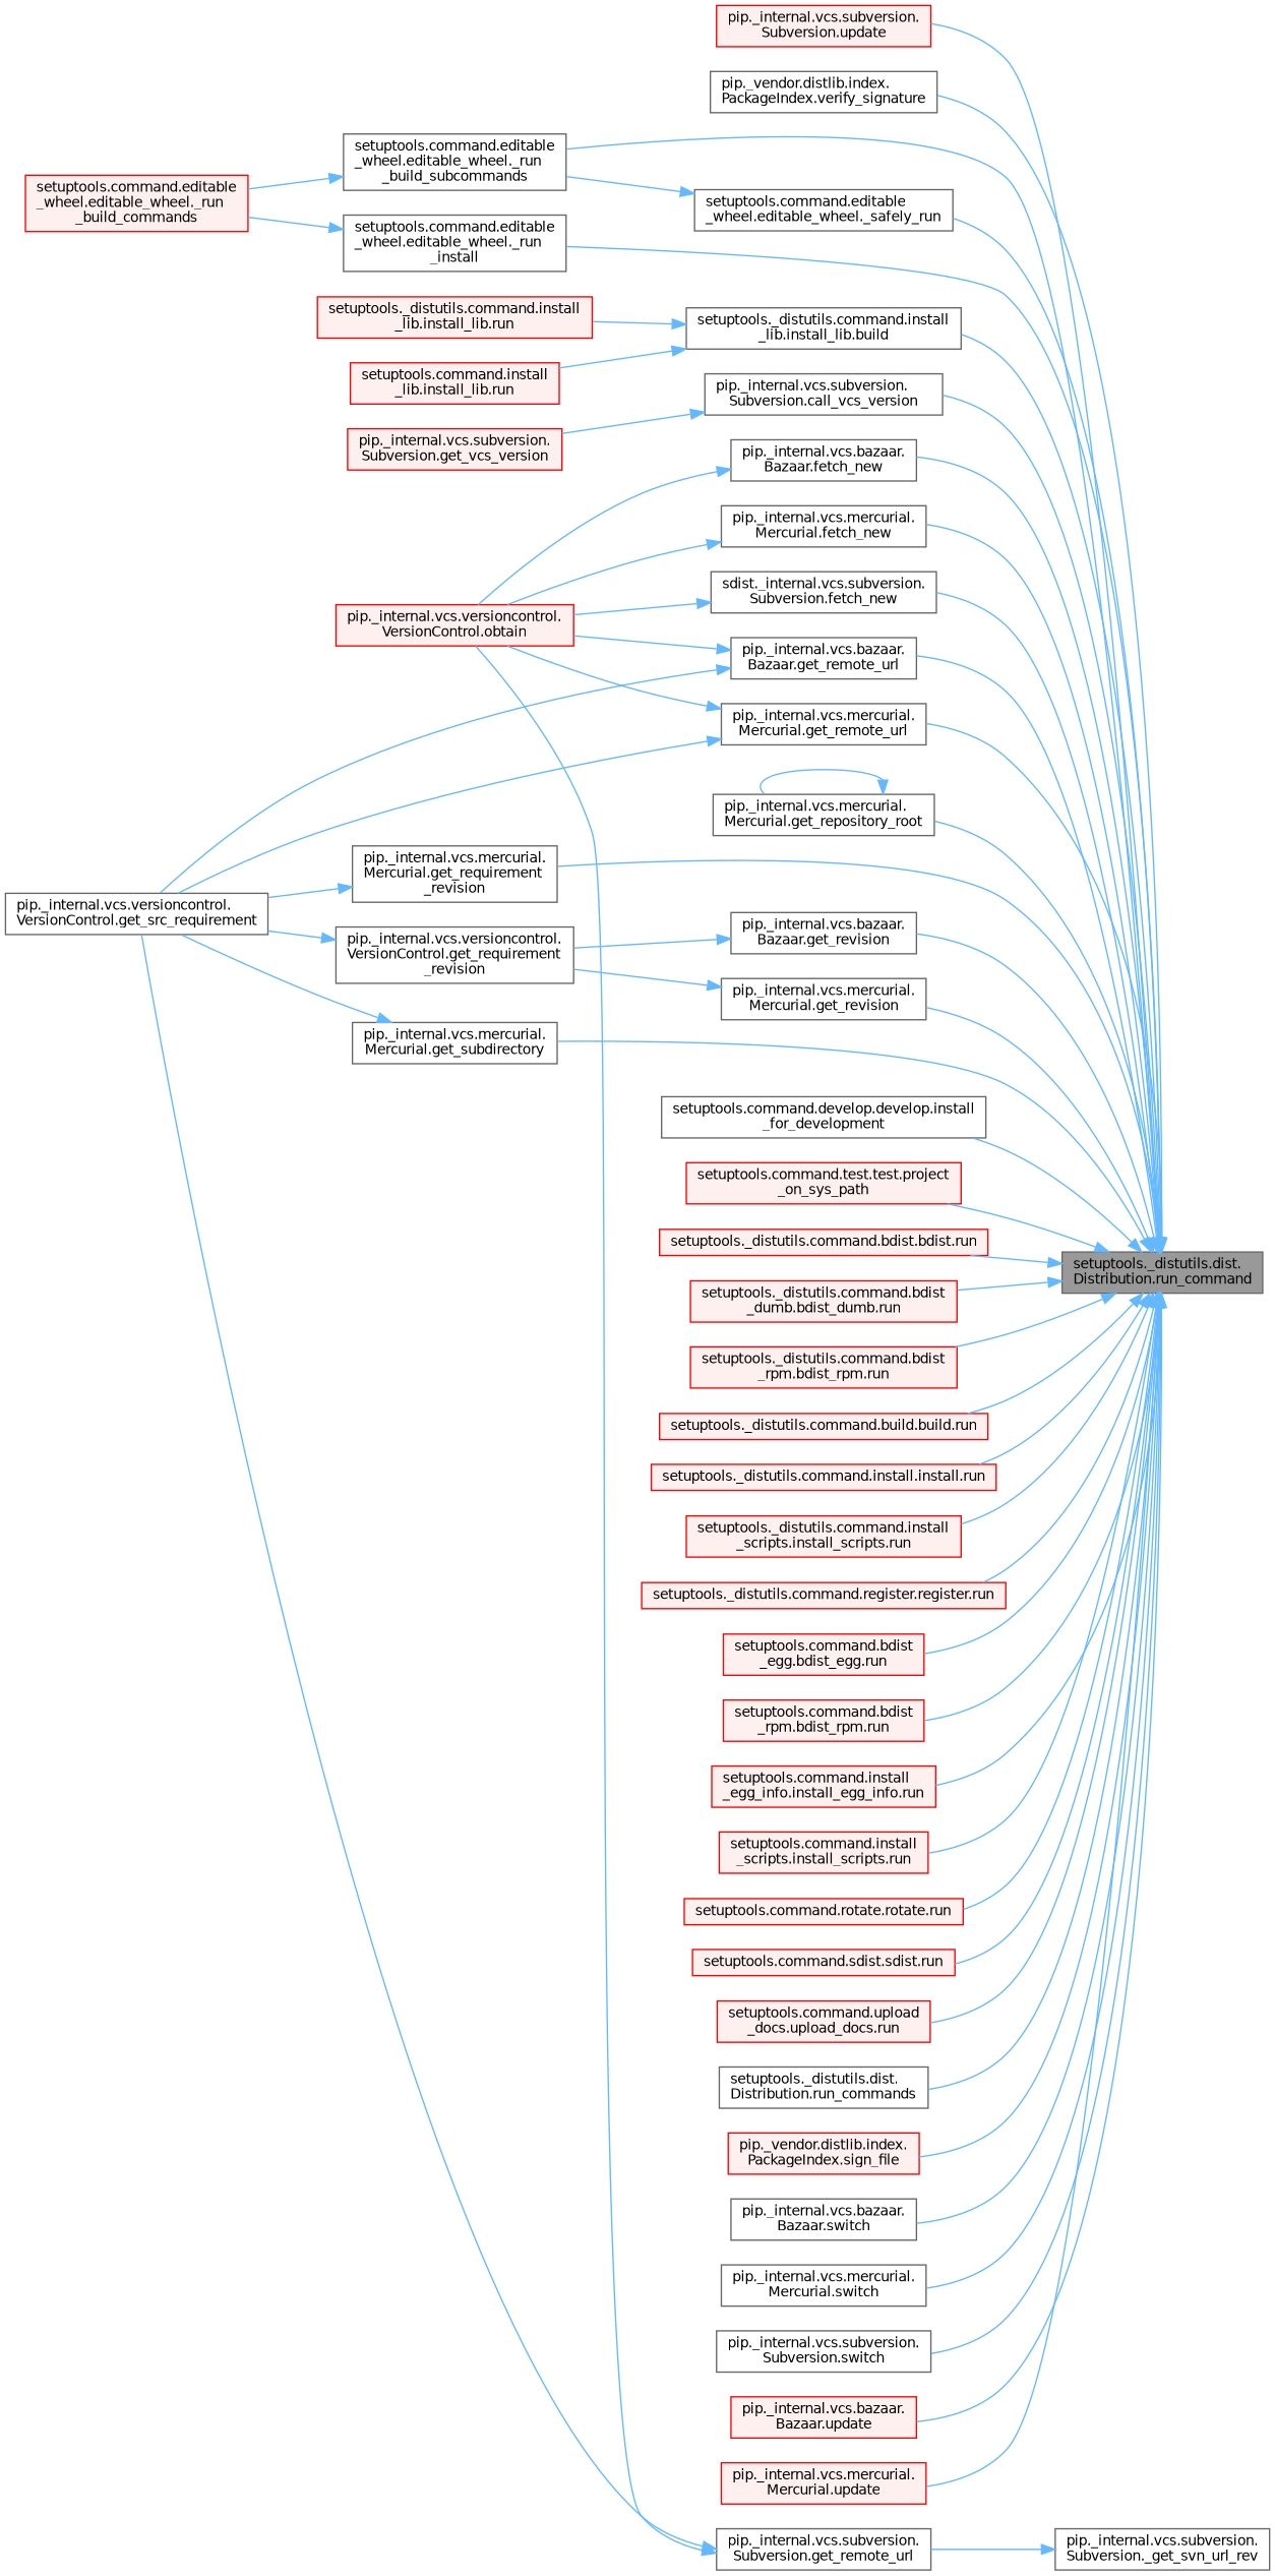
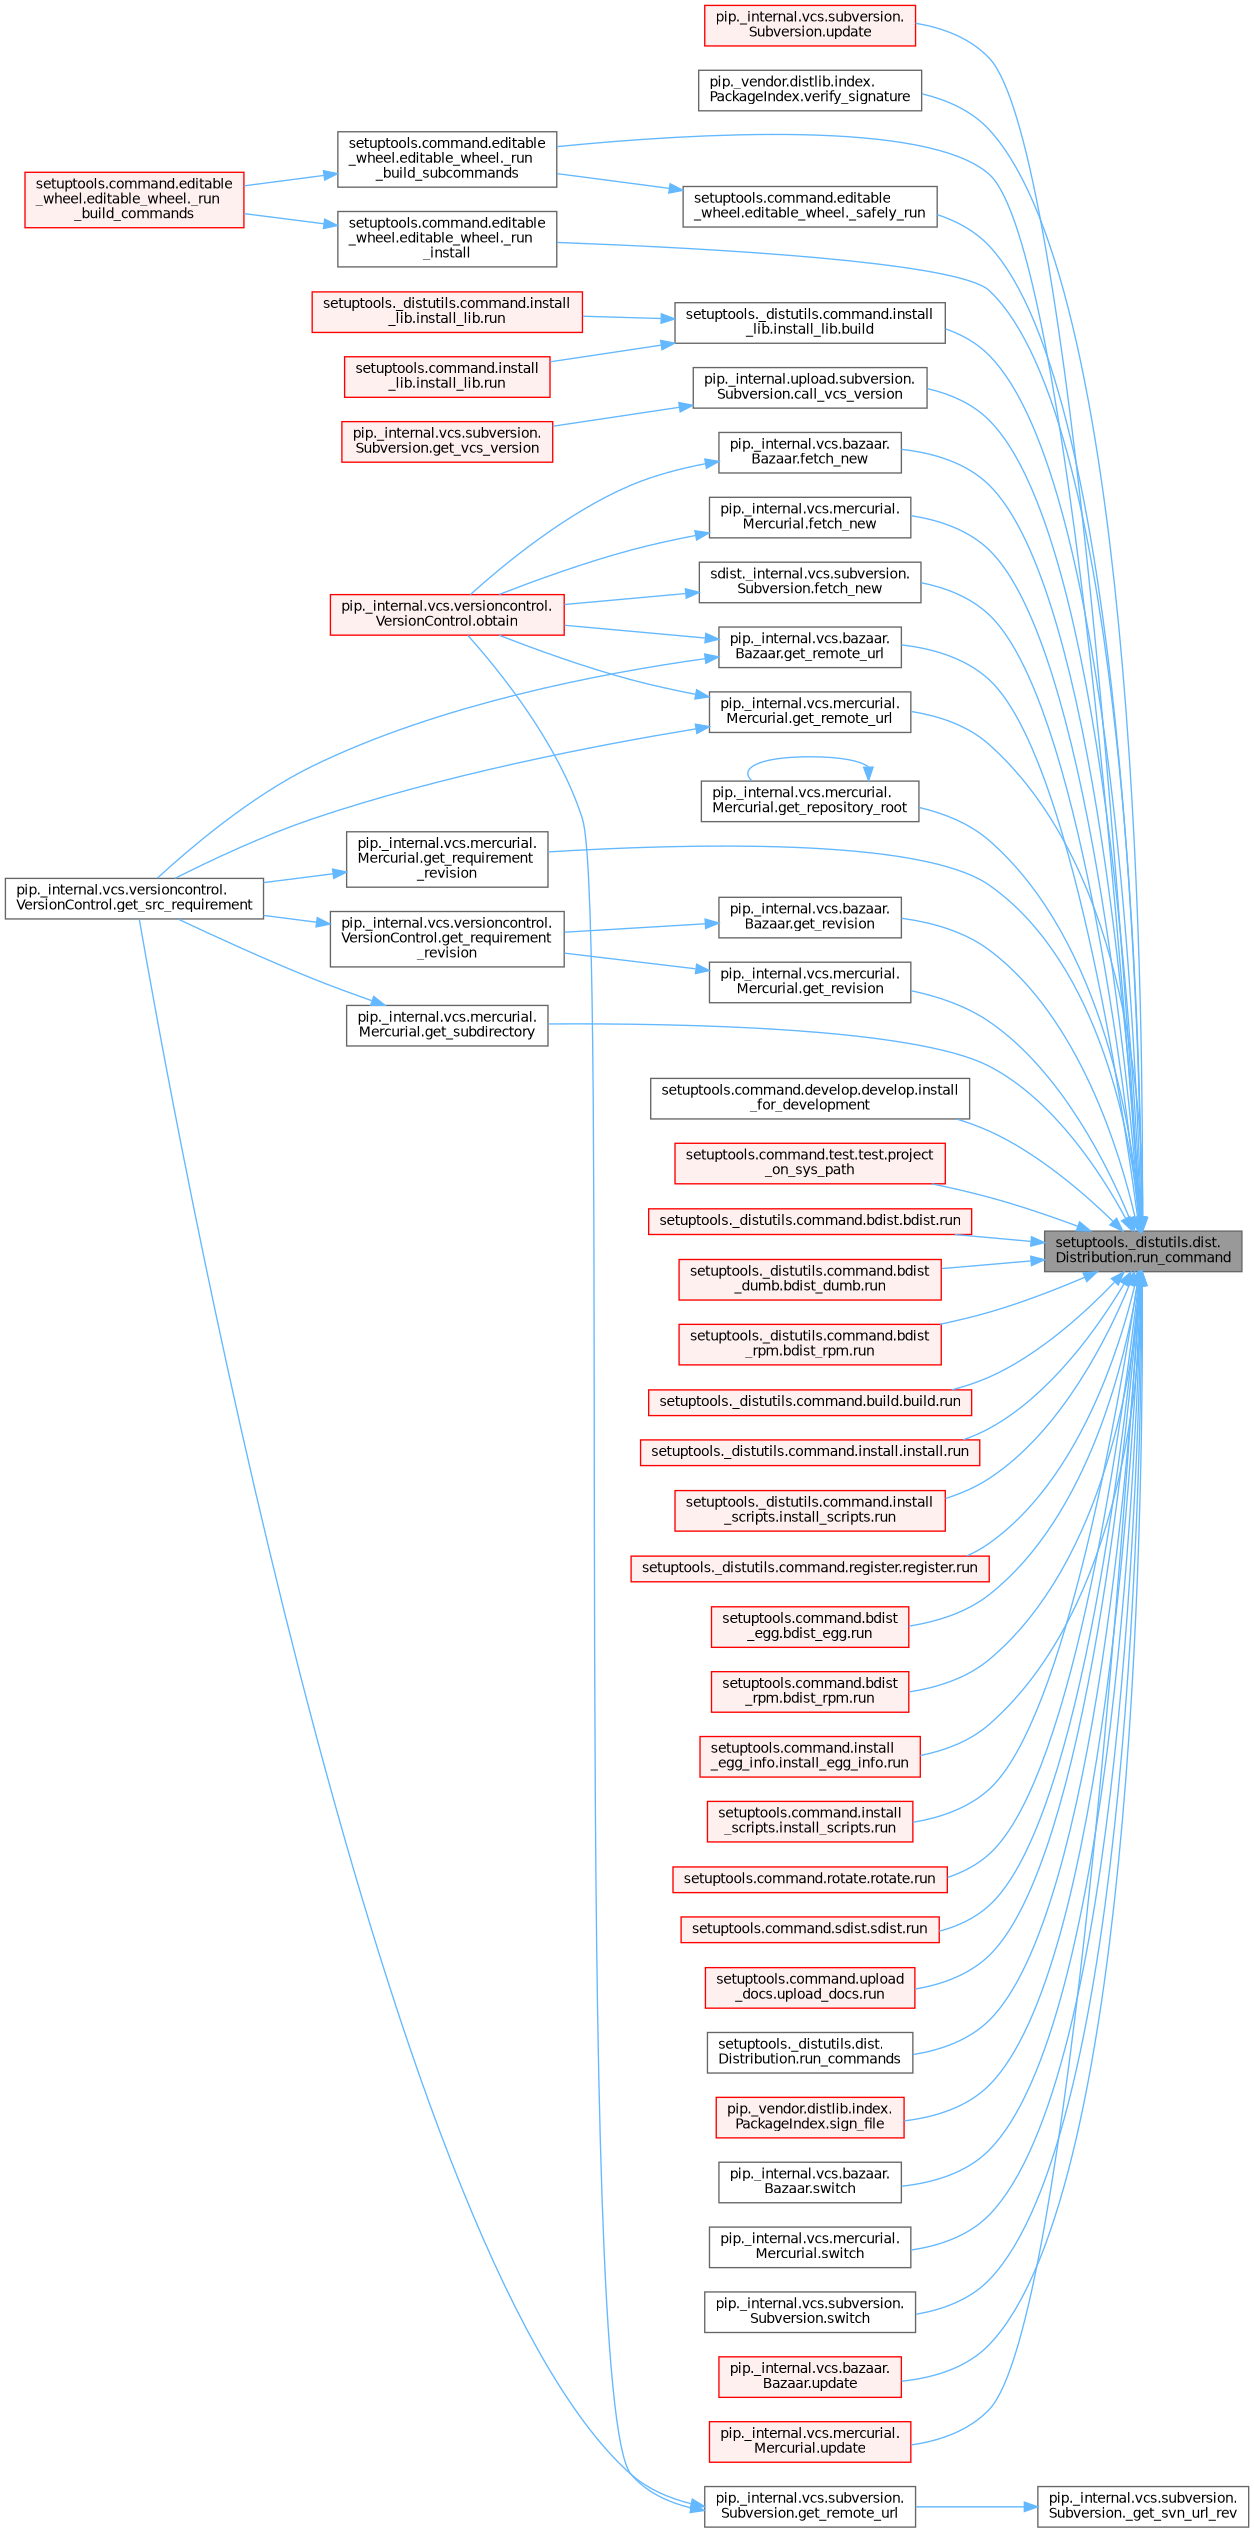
  digraph {
    rankdir=RL
    node [color=grey40 fillcolor=white fontname=Helvetica fontsize=10 shape=box style=filled]
    edge [color=steelblue1 dir=back fontname=Helvetica fontsize=10 labelfontname=Helvetica labelfontsize=10 style=solid]
    n1 [color=gray40 fillcolor=grey60 fontcolor=black height=0.2 label="setuptools._distutils.dist.\lDistribution.run_command" width=0.4]
    n2 [height=0.2 label="setuptools.command.editable\l_wheel.editable_wheel._run\l_build_subcommands" width=0.4]
    n3 [height=0.2 label="setuptools.command.editable\l_wheel.editable_wheel._run\l_install" width=0.4]
    n4 [height=0.2 label="setuptools.command.editable\l_wheel.editable_wheel._safely_run" width=0.4]
    n5 [height=0.2 label="setuptools._distutils.command.install\l_lib.install_lib.build" width=0.4]
-   n6 [height=0.2 label="pip._internal.vcs.subversion.\lSubversion.call_vcs_version" width=0.4]
+   n6 [height=0.2 label="pip._internal.upload.subversion.\lSubversion.call_vcs_version" width=0.4]
    n7 [height=0.2 label="pip._internal.vcs.bazaar.\lBazaar.fetch_new" width=0.4]
    n8 [height=0.2 label="pip._internal.vcs.mercurial.\lMercurial.fetch_new" width=0.4]
    n9 [height=0.2 label="sdist._internal.vcs.subversion.\lSubversion.fetch_new" width=0.4]
    n10 [height=0.2 label="pip._internal.vcs.bazaar.\lBazaar.get_remote_url" width=0.4]
    n11 [height=0.2 label="pip._internal.vcs.mercurial.\lMercurial.get_remote_url" width=0.4]
    n12 [height=0.2 label="pip._internal.vcs.mercurial.\lMercurial.get_repository_root" width=0.4]
    n13 [height=0.2 label="pip._internal.vcs.mercurial.\lMercurial.get_requirement\l_revision" width=0.4]
    n14 [height=0.2 label="pip._internal.vcs.bazaar.\lBazaar.get_revision" width=0.4]
    n15 [height=0.2 label="pip._internal.vcs.mercurial.\lMercurial.get_revision" width=0.4]
    n16 [height=0.2 label="pip._internal.vcs.mercurial.\lMercurial.get_subdirectory" width=0.4]
    n17 [height=0.2 label="setuptools.command.develop.develop.install\l_for_development" width=0.4]
    n18 [color=red fillcolor="#FFF0F0" height=0.2 label="setuptools.command.test.test.project\l_on_sys_path" width=0.4]
    n19 [color=red fillcolor="#FFF0F0" height=0.2 label="setuptools._distutils.command.bdist.bdist.run" width=0.4]
    n20 [color=red fillcolor="#FFF0F0" height=0.2 label="setuptools._distutils.command.bdist\l_dumb.bdist_dumb.run" width=0.4]
    n21 [color=red fillcolor="#FFF0F0" height=0.2 label="setuptools._distutils.command.bdist\l_rpm.bdist_rpm.run" width=0.4]
    n22 [color=red fillcolor="#FFF0F0" height=0.2 label="setuptools._distutils.command.build.build.run" width=0.4]
    n23 [color=red fillcolor="#FFF0F0" height=0.2 label="setuptools._distutils.command.install.install.run" width=0.4]
    n24 [color=red fillcolor="#FFF0F0" height=0.2 label="setuptools._distutils.command.install\l_scripts.install_scripts.run" width=0.4]
    n25 [color=red fillcolor="#FFF0F0" height=0.2 label="setuptools._distutils.command.register.register.run" width=0.4]
    n26 [color=red fillcolor="#FFF0F0" height=0.2 label="setuptools.command.bdist\l_egg.bdist_egg.run" width=0.4]
    n27 [color=red fillcolor="#FFF0F0" height=0.2 label="setuptools.command.bdist\l_rpm.bdist_rpm.run" width=0.4]
    n28 [color=red fillcolor="#FFF0F0" height=0.2 label="setuptools.command.install\l_egg_info.install_egg_info.run" width=0.4]
    n29 [color=red fillcolor="#FFF0F0" height=0.2 label="setuptools.command.install\l_scripts.install_scripts.run" width=0.4]
    n30 [color=red fillcolor="#FFF0F0" height=0.2 label="setuptools.command.rotate.rotate.run" width=0.4]
    n31 [color=red fillcolor="#FFF0F0" height=0.2 label="setuptools.command.sdist.sdist.run" width=0.4]
    n32 [color=red fillcolor="#FFF0F0" height=0.2 label="setuptools.command.upload\l_docs.upload_docs.run" width=0.4]
    n33 [height=0.2 label="setuptools._distutils.dist.\lDistribution.run_commands" width=0.4]
    n34 [color=red fillcolor="#FFF0F0" height=0.2 label="pip._vendor.distlib.index.\lPackageIndex.sign_file" width=0.4]
    n35 [height=0.2 label="pip._internal.vcs.bazaar.\lBazaar.switch" width=0.4]
    n36 [height=0.2 label="pip._internal.vcs.mercurial.\lMercurial.switch" width=0.4]
    n37 [height=0.2 label="pip._internal.vcs.subversion.\lSubversion.switch" width=0.4]
    n38 [color=red fillcolor="#FFF0F0" height=0.2 label="pip._internal.vcs.bazaar.\lBazaar.update" width=0.4]
    n39 [color=red fillcolor="#FFF0F0" height=0.2 label="pip._internal.vcs.mercurial.\lMercurial.update" width=0.4]
    n40 [color=red fillcolor="#FFF0F0" height=0.2 label="pip._internal.vcs.subversion.\lSubversion.update" width=0.4]
    n41 [height=0.2 label="pip._vendor.distlib.index.\lPackageIndex.verify_signature" width=0.4]
    n42 [height=0.2 label="pip._internal.vcs.subversion.\lSubversion._get_svn_url_rev" width=0.4]
    n43 [height=0.2 label="pip._internal.vcs.subversion.\lSubversion.get_remote_url" width=0.4]
    n44 [color=red fillcolor="#FFF0F0" height=0.2 label="setuptools.command.editable\l_wheel.editable_wheel._run\l_build_commands" width=0.4]
    n45 [color=red fillcolor="#FFF0F0" height=0.2 label="setuptools._distutils.command.install\l_lib.install_lib.run" width=0.4]
    n46 [color=red fillcolor="#FFF0F0" height=0.2 label="setuptools.command.install\l_lib.install_lib.run" width=0.4]
    n47 [color=red fillcolor="#FFF0F0" height=0.2 label="pip._internal.vcs.subversion.\lSubversion.get_vcs_version" width=0.4]
    n48 [color=red fillcolor="#FFF0F0" height=0.2 label="pip._internal.vcs.versioncontrol.\lVersionControl.obtain" width=0.4]
    n49 [height=0.2 label="pip._internal.vcs.versioncontrol.\lVersionControl.get_src_requirement" width=0.4]
    n50 [height=0.2 label="pip._internal.vcs.versioncontrol.\lVersionControl.get_requirement\l_revision" width=0.4]
    n1 -> n2
    n1 -> n3
    n1 -> n4
    n1 -> n5
    n1 -> n6
    n1 -> n7
    n1 -> n8
    n1 -> n9
    n1 -> n10
    n1 -> n11
    n1 -> n12
    n1 -> n13
    n1 -> n14
    n1 -> n15
    n1 -> n16
    n1 -> n17
    n1 -> n18
    n1 -> n19
    n1 -> n20
    n1 -> n21
    n1 -> n22
    n1 -> n23
    n1 -> n24
    n1 -> n25
    n1 -> n26
    n1 -> n27
    n1 -> n28
    n1 -> n29
    n1 -> n30
    n1 -> n31
    n1 -> n32
    n1 -> n33
    n1 -> n34
    n1 -> n35
    n1 -> n36
    n1 -> n37
    n1 -> n38
    n1 -> n39
    n1 -> n40
    n1 -> n41
    n2 -> n44
    n3 -> n44
    n4 -> n2
    n5 -> n45
    n5 -> n46
    n6 -> n47
    n7 -> n48
    n8 -> n48
    n9 -> n48
    n10 -> n48
    n10 -> n49
    n11 -> n48
    n11 -> n49
    n12 -> n12
    n13 -> n49
    n14 -> n50
    n15 -> n50
    n16 -> n49
    n42 -> n43
    n43 -> n48
    n43 -> n49
    n50 -> n49
  }
